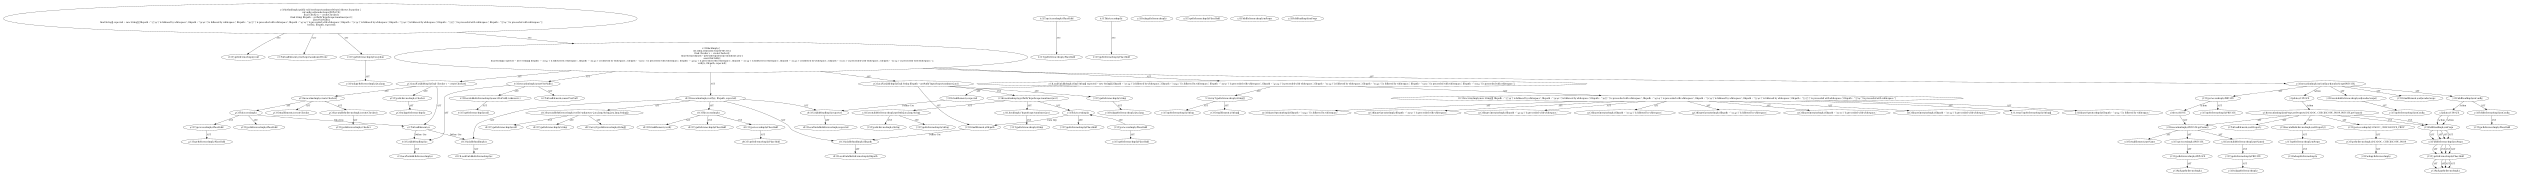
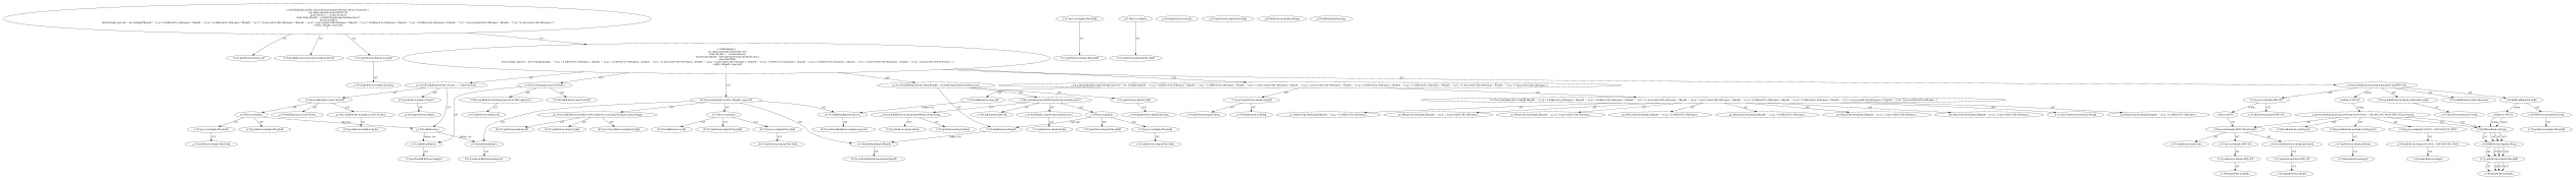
  digraph {
    fontname="Playfair Display"
    node [fontname="Playfair Display" shape=ellipse]
    edge [fontname="Playfair Display"]
    n1 [label="2:CtTypeReferenceImpl@void"]
    n2 [label="2:CtVirtualElement@testScopeAnonInnerPrivate"]
    n3 [label="2:CtTypeReferenceImpl@Exception"]
    n4 [label="2:CtPackageReferenceImpl@java.lang"]
    n5 [label="3:CtExecutableReferenceImpl@setJavadocScope()"]
    n6 [label="3:CtTypeReferenceImpl@mConfig"]
    n7 [label="3:CtVirtualElement@setJavadocScope"]
    n8 [label="3:CtFieldReferenceImpl@mConfig"]
    n9 [label="3:CtTypeReferenceImpl@PlaceHold"]
    n10 [label="3:CtFieldReadImpl@mConfig"]
    n11 [label="3:Update@UPDATE"]
    n12 [label="3:CtFieldReadImpl@mProps"]
    n13 [label="3:CtTypeAccessImpl@PRIVATE"]
    n14 [label="3:CtTypeReferenceImpl@PRIVATE"]
    n15 [label="3:Move@MOVE"]
    n16 [label="3:CtInvocationImpl@PRIVATE.getName()"]
    n17 [label="3:CtInvocationImpl@mConfig.setJavadocScope(PRIVATE)"]
    n18 [label="3:Update@UPDATE"]
    n19 [label="3:CtInvocationImpl@mProps.setProperty(JAVADOC_CHECKSCOPE_PROP, PRIVATE.getName())"]
    n20 [label="4:CtTypeReferenceImpl@Checker"]
    n21 [label="4:CtPackageReferenceImpl@"]
    n22 [label="4:CtExecutableReferenceImpl@createChecker()"]
    n23 [label="4:CtTypeReferenceImpl@Checker"]
    n24 [label="4:CtVirtualElement@createChecker"]
    n25 [label="4:CtTypeAccessImpl@PlaceHold"]
    n26 [label="4:CtTypeReferenceImpl@PlaceHold"]
    n27 [label="4:CtThisAccessImpl@"]
    n28 [label="4:CtTypeReferenceImpl@PlaceHold"]
    n29 [label="4:CtVirtualElement@c"]
    n30 [label="6:CtVariableReadImpl@c"]
    n31 [label="18:CtVariableReadImpl@c"]
    n32 [label="4:CtInvocationImpl@createChecker()"]
    n33 [label="6:CtLocalVariableReferenceImpl@c"]
    n34 [label="18:CtLocalVariableReferenceImpl@c"]
    n35 [label="4:CtLocalVariableImpl@final Checker c = createChecker()"]
    n36 [label="5:CtTypeReferenceImpl@String"]
    n37 [label="5:CtPackageReferenceImpl@java.lang"]
    n38 [label="5:CtExecutableReferenceImpl@getPath(java.lang.String)"]
    n39 [label="5:CtTypeReferenceImpl@String"]
    n40 [label="5:CtTypeReferenceImpl@String"]
+   n41 [label="5:CtVirtualElement@getPath"]
    n42 [label="5:CtTypeAccessImpl@PlaceHold"]
    n43 [label="5:CtTypeReferenceImpl@PlaceHold"]
    n44 [label="5:CtThisAccessImpl@"]
    n45 [label="5:CtTypeReferenceImpl@PlaceHold"]
    n46 [label="5:CtVirtualElement@filepath"]
    n47 [label="18:CtVariableReadImpl@filepath"]
    n48 [label="5:CtLiteralImpl@\"InputScopeAnonInner.java\""]
    n49 [label="5:CtTypeReferenceImpl@String"]
    n50 [label="5:CtInvocationImpl@getPath(\"InputScopeAnonInner.java\")"]
    n51 [label="18:CtLocalVariableReferenceImpl@filepath"]
    n52 [label="5:CtLocalVariableImpl@final String filepath = getPath(\"InputScopeAnonInner.java\")"]
    n53 [label="6:CtExecutableReferenceImpl@assertNotNull(<unknown>)"]
    n54 [label="6:CtTypeReferenceImpl@null"]
    n55 [label="6:CtVirtualElement@assertNotNull"]
    n56 [label="6:CtTypeAccessImpl@PlaceHold"]
    n57 [label="6:CtTypeReferenceImpl@PlaceHold"]
    n58 [label="6:CtThisAccessImpl@"]
    n59 [label="6:CtTypeReferenceImpl@PlaceHold"]
    n60 [label="6:CtInvocationImpl@assertNotNull(c)"]
    n61 [label="7:CtVirtualElement@String[]"]
    n62 [label="7:CtArrayTypeReferenceImpl@String[]"]
    n63 [label="7:CtTypeReferenceImpl@String"]
    n64 [label="8:CtNewArrayImpl@new String[]\{ filepath + \":37:34: '(' is followed by whitespace.\", filepath + \":39:42: '(' is followed by whitespace.\", filepath + \":39:57: ')' is preceeded with whitespace.\", filepath + \":43:14: ')' is preceeded with whitespace.\", filepath + \":51:34: '(' is followed by whitespace.\", filepath + \":53:42: '(' is followed by whitespace.\", filepath + \":53:57: ')' is preceeded with whitespace.\", filepath + \":57:14: ')' is preceeded with whitespace.\" \}"]
    n65 [label="8:CtArrayTypeReferenceImpl@String[]"]
    n66 [label="9:CtBinaryOperatorImpl@filepath + \":37:34: '(' is followed by whitespace.\""]
    n67 [label="10:CtBinaryOperatorImpl@filepath + \":39:42: '(' is followed by whitespace.\""]
    n68 [label="11:CtBinaryOperatorImpl@filepath + \":39:57: ')' is preceeded with whitespace.\""]
    n69 [label="12:CtBinaryOperatorImpl@filepath + \":43:14: ')' is preceeded with whitespace.\""]
    n70 [label="13:CtBinaryOperatorImpl@filepath + \":51:34: '(' is followed by whitespace.\""]
    n71 [label="14:CtBinaryOperatorImpl@filepath + \":53:42: '(' is followed by whitespace.\""]
    n72 [label="15:CtBinaryOperatorImpl@filepath + \":53:57: ')' is preceeded with whitespace.\""]
    n73 [label="16:CtBinaryOperatorImpl@filepath + \":57:14: ')' is preceeded with whitespace.\""]
    n74 [label="7:CtVirtualElement@expected"]
    n75 [label="18:CtVariableReadImpl@expected"]
    n76 [label="18:CtLocalVariableReferenceImpl@expected"]
    n77 [label="7:CtLocalVariableImpl@final String[] expected = new String[]\{ filepath + \":37:34: '(' is followed by whitespace.\", filepath + \":39:42: '(' is followed by whitespace.\", filepath + \":39:57: ')' is preceeded with whitespace.\", filepath + \":43:14: ')' is preceeded with whitespace.\", filepath + \":51:34: '(' is followed by whitespace.\", filepath + \":53:42: '(' is followed by whitespace.\", filepath + \":53:57: ')' is preceeded with whitespace.\", filepath + \":57:14: ')' is preceeded with whitespace.\" \}"]
    n78 [label="18:CtExecutableReferenceImpl@verify(<unknown>,java.lang.String,java.lang.String[])"]
    n79 [label="18:CtTypeReferenceImpl@null"]
    n80 [label="18:CtTypeReferenceImpl@String"]
    n81 [label="18:CtArrayTypeReferenceImpl@String[]"]
    n82 [label="18:CtVirtualElement@verify"]
    n83 [label="18:CtTypeAccessImpl@PlaceHold"]
    n84 [label="18:CtTypeReferenceImpl@PlaceHold"]
    n85 [label="18:CtThisAccessImpl@"]
    n86 [label="18:CtTypeReferenceImpl@PlaceHold"]
    n87 [label="18:CtInvocationImpl@verify(c, filepath, expected)"]
    n88 [label="2:CtBlockImpl@\{\n    mConfig.setJavadocScope(PRIVATE);\n    final Checker c = createChecker();\n    final String filepath = getPath(\"InputScopeAnonInner.java\");\n    assertNotNull(c);\n    final String[] expected = new String[]\{ filepath + \":37:34: '(' is followed by whitespace.\", filepath + \":39:42: '(' is followed by whitespace.\", filepath + \":39:57: ')' is preceeded with whitespace.\", filepath + \":43:14: ')' is preceeded with whitespace.\", filepath + \":51:34: '(' is followed by whitespace.\", filepath + \":53:42: '(' is followed by whitespace.\", filepath + \":53:57: ')' is preceeded with whitespace.\", filepath + \":57:14: ')' is preceeded with whitespace.\" \};\n    verify(c, filepath, expected);\n\}"]
    n89 [label="2:CtMethodImpl@public void testScopeAnonInnerPrivate() throws Exception \{\n    mConfig.setJavadocScope(PRIVATE);\n    final Checker c = createChecker();\n    final String filepath = getPath(\"InputScopeAnonInner.java\");\n    assertNotNull(c);\n    final String[] expected = new String[]\{ filepath + \":37:34: '(' is followed by whitespace.\", filepath + \":39:42: '(' is followed by whitespace.\", filepath + \":39:57: ')' is preceeded with whitespace.\", filepath + \":43:14: ')' is preceeded with whitespace.\", filepath + \":51:34: '(' is followed by whitespace.\", filepath + \":53:42: '(' is followed by whitespace.\", filepath + \":53:57: ')' is preceeded with whitespace.\", filepath + \":57:14: ')' is preceeded with whitespace.\" \};\n    verify(c, filepath, expected);\n\}"]
    n90 [label="3:CtExecutableReferenceImpl@setProperty()"]
    n91 [label="3:CtTypeAccessImpl@JAVADOC_CHECKSCOPE_PROP"]
    n92 [label="3:CtVirtualElement@setProperty"]
    n93 [label="3:CtPackageReferenceImpl@"]
    n94 [label="3:CtTypeReferenceImpl@PlaceHold"]
    n95 [label="3:CtFieldReferenceImpl@mProps"]
    n96 [label="3:CtFieldReadImpl@mProps"]
    n97 [label="3:CtPackageReferenceImpl@"]
    n98 [label="3:CtTypeReferenceImpl@mProps"]
    n99 [label="3:CtPackageReferenceImpl@"]
    n100 [label="3:CtTypeReferenceImpl@JAVADOC_CHECKSCOPE_PROP"]
    n101 [label="3:CtPackageReferenceImpl@"]
    n102 [label="3:CtTypeReferenceImpl@PRIVATE"]
    n103 [label="3:CtTypeAccessImpl@PRIVATE"]
    n104 [label="3:CtPackageReferenceImpl@"]
    n105 [label="3:CtTypeReferenceImpl@PRIVATE"]
    n106 [label="3:CtExecutableReferenceImpl@getName()"]
    n107 [label="3:CtVirtualElement@getName"]
    n108 [label="3:CtFieldReferenceImpl@mProps"]
    n109 [label="3:CtPackageReferenceImpl@"]
    n110 [label="3:CtTypeReferenceImpl@PlaceHold"]
    n3 -> n4 [label=AST]
    n5 -> n6 [label=AST]
    n8 -> n9 [label=AST]
    n10 -> n8 [label=AST]
    n10 -> n11 [label=Action]
    n11 -> n12 [label=Action]
    n11 -> n12 [label=Action]
    n12 -> n108 [label=AST]
    n12 -> n108 [label=AST]
    n12 -> n108 [label=AST]
    n12 -> n108 [label=AST]
    n13 -> n14 [label=AST]
    n13 -> n15 [label=Action]
    n15 -> n16 [label=AST]
    n16 -> n103 [label=AST]
    n16 -> n106 [label=AST]
    n16 -> n107 [label=AST]
    n17 -> n5 [label=AST]
    n17 -> n7 [label=AST]
    n17 -> n10 [label=AST]
    n17 -> n13 [label=AST]
    n17 -> n18 [label=Action]
    n18 -> n19 [label=Action]
    n19 -> n12 [label=AST]
    n19 -> n12 [label=AST]
    n19 -> n16 [label=AST]
    n19 -> n90 [label=AST]
    n19 -> n91 [label=AST]
    n19 -> n92 [label=AST]
    n20 -> n21 [label=AST]
    n22 -> n23 [label=AST]
    n25 -> n26 [label=AST]
    n27 -> n25 [label=AST]
    n27 -> n28 [label=AST]
    n27 -> n29 [label="Data Dep"]
    n29 -> n30 [label="Define-Use"]
    n29 -> n31 [label="Define-Use"]
    n30 -> n33 [label=AST]
    n31 -> n34 [label=AST]
    n32 -> n22 [label=AST]
    n32 -> n24 [label=AST]
    n32 -> n27 [label=AST]
    n35 -> n20 [label=AST]
    n35 -> n29 [label=AST]
    n35 -> n32 [label=AST]
    n36 -> n37 [label=AST]
    n38 -> n39 [label=AST]
    n38 -> n40 [label=AST]
    n42 -> n43 [label=AST]
-   n42 -> n44 [label=AST]
+   n44 -> n42 [label=AST]
    n44 -> n45 [label=AST]
    n44 -> n46 [label="Data Dep"]
    n46 -> n47 [label="Define-Use"]
    n47 -> n51 [label=AST]
    n48 -> n49 [label=AST]
    n50 -> n38 [label=AST]
+   n50 -> n41 [label=AST]
    n50 -> n44 [label=AST]
    n50 -> n48 [label=AST]
    n52 -> n36 [label=AST]
    n52 -> n46 [label=AST]
    n52 -> n50 [label=AST]
    n53 -> n54 [label=AST]
    n56 -> n57 [label=AST]
    n58 -> n59 [label=AST]
    n60 -> n30 [label=AST]
    n60 -> n53 [label=AST]
    n60 -> n55 [label=AST]
    n62 -> n61 [label=AST]
    n62 -> n63 [label=AST]
    n64 -> n65 [label=AST]
    n64 -> n66 [label=AST]
    n64 -> n67 [label=AST]
    n64 -> n68 [label=AST]
    n64 -> n69 [label=AST]
    n64 -> n70 [label=AST]
    n64 -> n71 [label=AST]
    n64 -> n72 [label=AST]
    n64 -> n73 [label=AST]
    n74 -> n75 [label="Define-Use"]
    n75 -> n76 [label=AST]
    n77 -> n62 [label=AST]
    n77 -> n64 [label=AST]
    n77 -> n74 [label=AST]
    n78 -> n79 [label=AST]
    n78 -> n80 [label=AST]
    n78 -> n81 [label=AST]
    n83 -> n84 [label=AST]
    n85 -> n82 [label=AST]
    n85 -> n83 [label=AST]
    n85 -> n86 [label=AST]
    n87 -> n31 [label=AST]
    n87 -> n47 [label=AST]
    n87 -> n75 [label=AST]
    n87 -> n78 [label=AST]
    n87 -> n85 [label=AST]
    n88 -> n17 [label=AST]
    n88 -> n35 [label=AST]
    n88 -> n52 [label=AST]
    n88 -> n60 [label=AST]
    n88 -> n77 [label=AST]
    n88 -> n87 [label=AST]
    n89 -> n1 [label=AST]
    n89 -> n2 [label=AST]
    n89 -> n3 [label=AST]
    n89 -> n88 [label=AST]
    n90 -> n98 [label=AST]
    n91 -> n100 [label=AST]
    n98 -> n97 [label=AST]
    n100 -> n99 [label=AST]
    n102 -> n101 [label=AST]
    n103 -> n102 [label=AST]
    n105 -> n104 [label=AST]
    n106 -> n105 [label=AST]
    n108 -> n110 [label=AST]
    n108 -> n110 [label=AST]
    n108 -> n110 [label=AST]
    n108 -> n110 [label=AST]
    n110 -> n109 [label=AST]
    n110 -> n109 [label=AST]
    n110 -> n109 [label=AST]
    n110 -> n109 [label=AST]
  }
